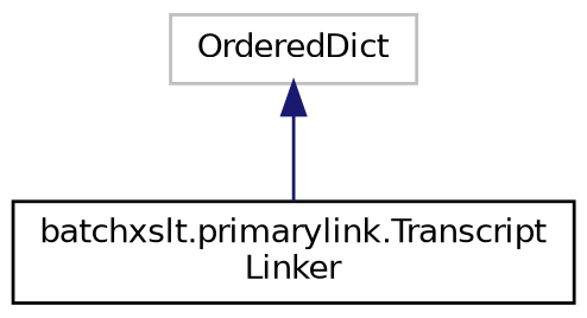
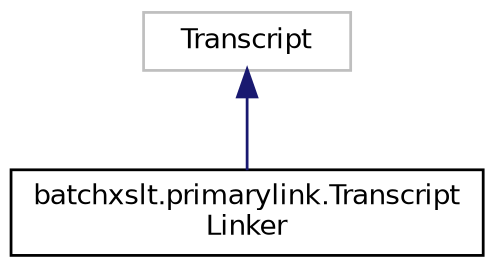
  digraph {
    rankdir=TB
    node [fillcolor=white fontname=Helvetica fontsize=10 shape=record style=filled]
-   n1 [color=grey75 height=0.2 label=OrderedDict width=0.4]
+   n1 [color=grey75 height=0.2 label=Transcript width=0.4]
    n2 [color=black height=0.2 label="batchxslt.primarylink.Transcript\lLinker" width=0.4]
    n1 -> n2 [color=midnightblue dir=back fontname=Helvetica fontsize=10 labelfontname=Helvetica labelfontsize=10 style=solid]
  }
